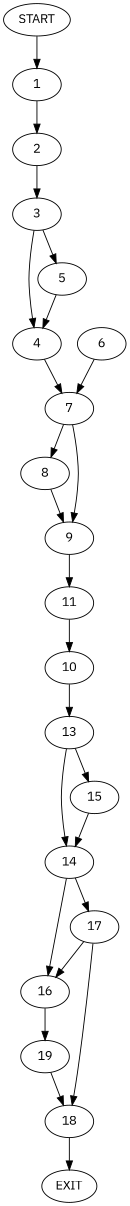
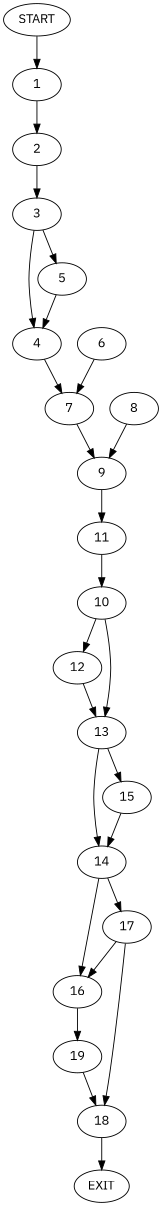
  digraph {
    fontname="IBM Plex Sans"
    node [fontname="IBM Plex Sans"]
    edge [fontname="IBM Plex Sans"]
    n1 [label=START]
    1
    2
    n4 [label=EXIT]
    3
    4
    5
    7
    6
    8
    9
    11
    10
+   12
    13
    14
    15
    16
    17
    19
    18
    n1 -> 1
    1 -> 2
    2 -> 3
    3 -> 4
    3 -> 5
    4 -> 7
    5 -> 4
-   7 -> 8
    7 -> 9
    6 -> 7
    8 -> 9
    9 -> 11
    11 -> 10
+   10 -> 12
    10 -> 13
+   12 -> 13
    13 -> 14
    13 -> 15
    14 -> 16
    14 -> 17
    15 -> 14
    16 -> 19
    17 -> 16
    17 -> 18
    19 -> 18
    18 -> n4
  }
